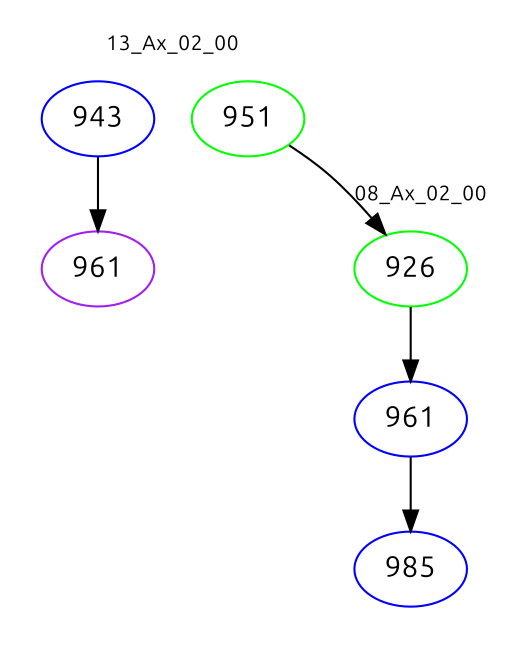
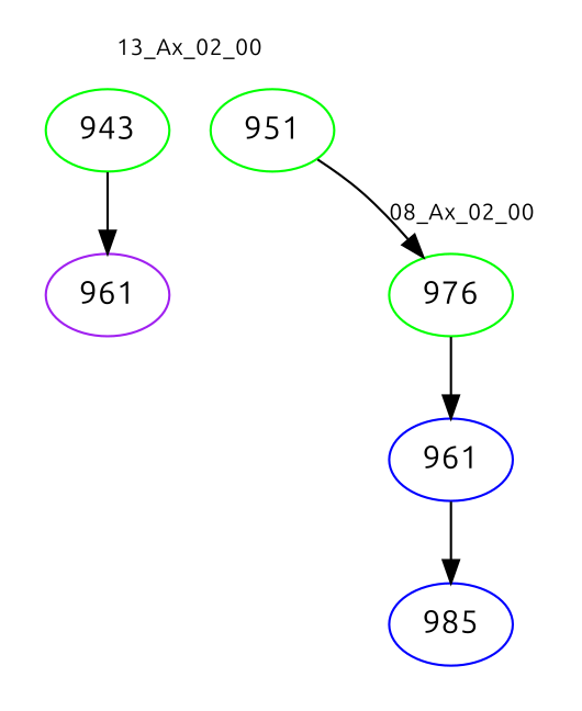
  digraph {
    fontname=Ubuntu
    node [color=blue fontname=Ubuntu]
    edge [color=black fontname=Ubuntu]
-   n1 [color=green label=926]
+   n1 [color=green label=976]
    n2 [label=961]
    n3 [label=985]
    n4 [color=green label=951]
-   n5 [label=943]
+   n5 [color=green label=943]
    n6 [color=purple label=961]
    subgraph cluster_1 {
      color=white
      fontsize=10
      label="08_Ax_02_00"
      n1
      n2
      n3
    }
    subgraph cluster_2 {
      color=white
      fontsize=10
      label="13_Ax_02_00"
      n4
      n5
      n6
    }
    n1 -> n2
    n2 -> n3
    n4 -> n1
    n5 -> n6
  }
